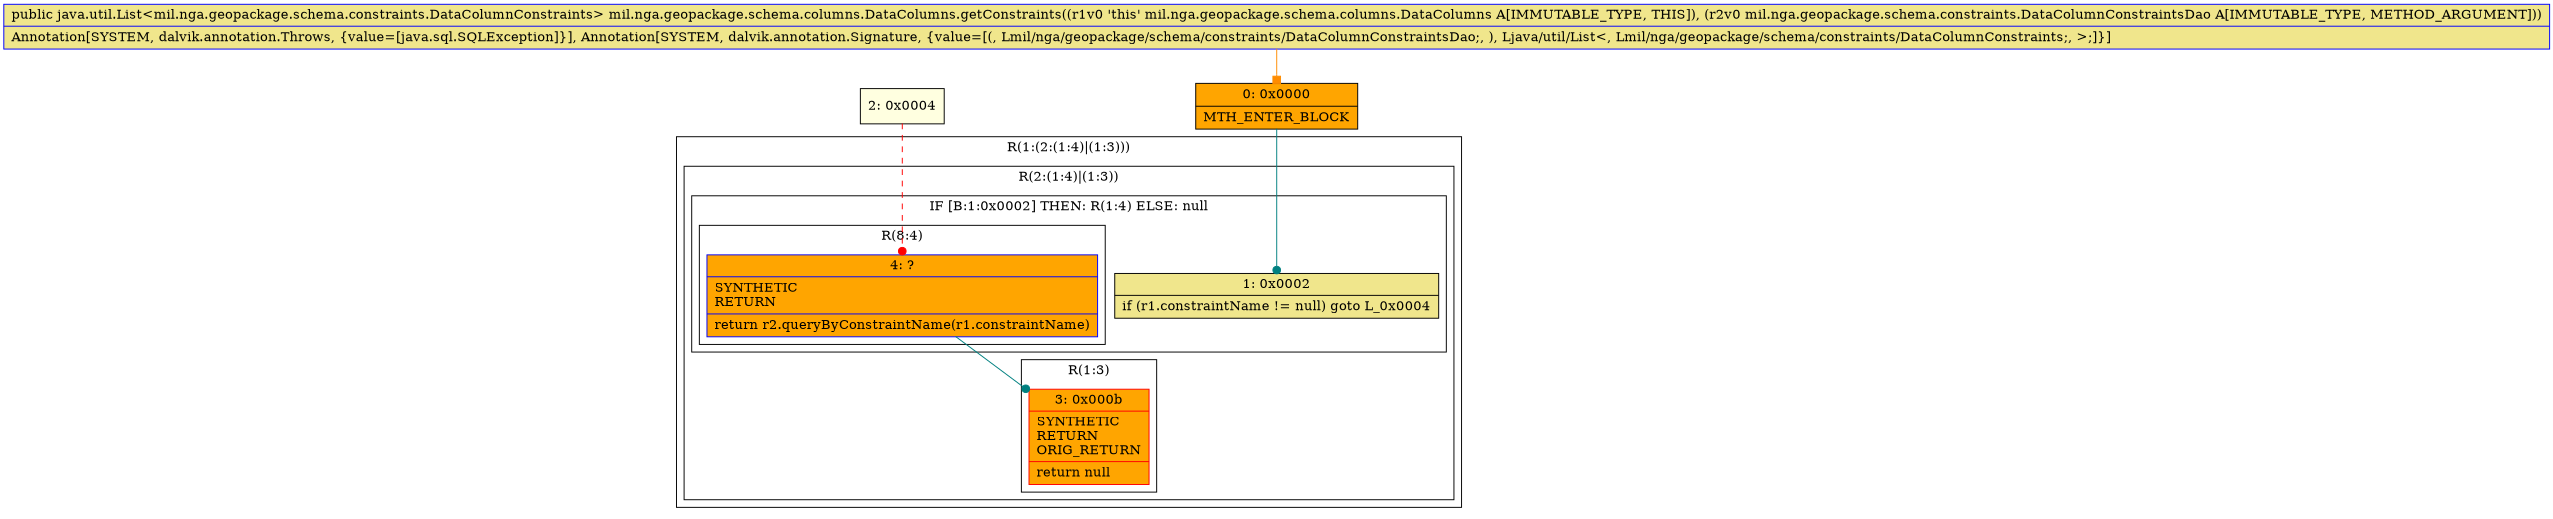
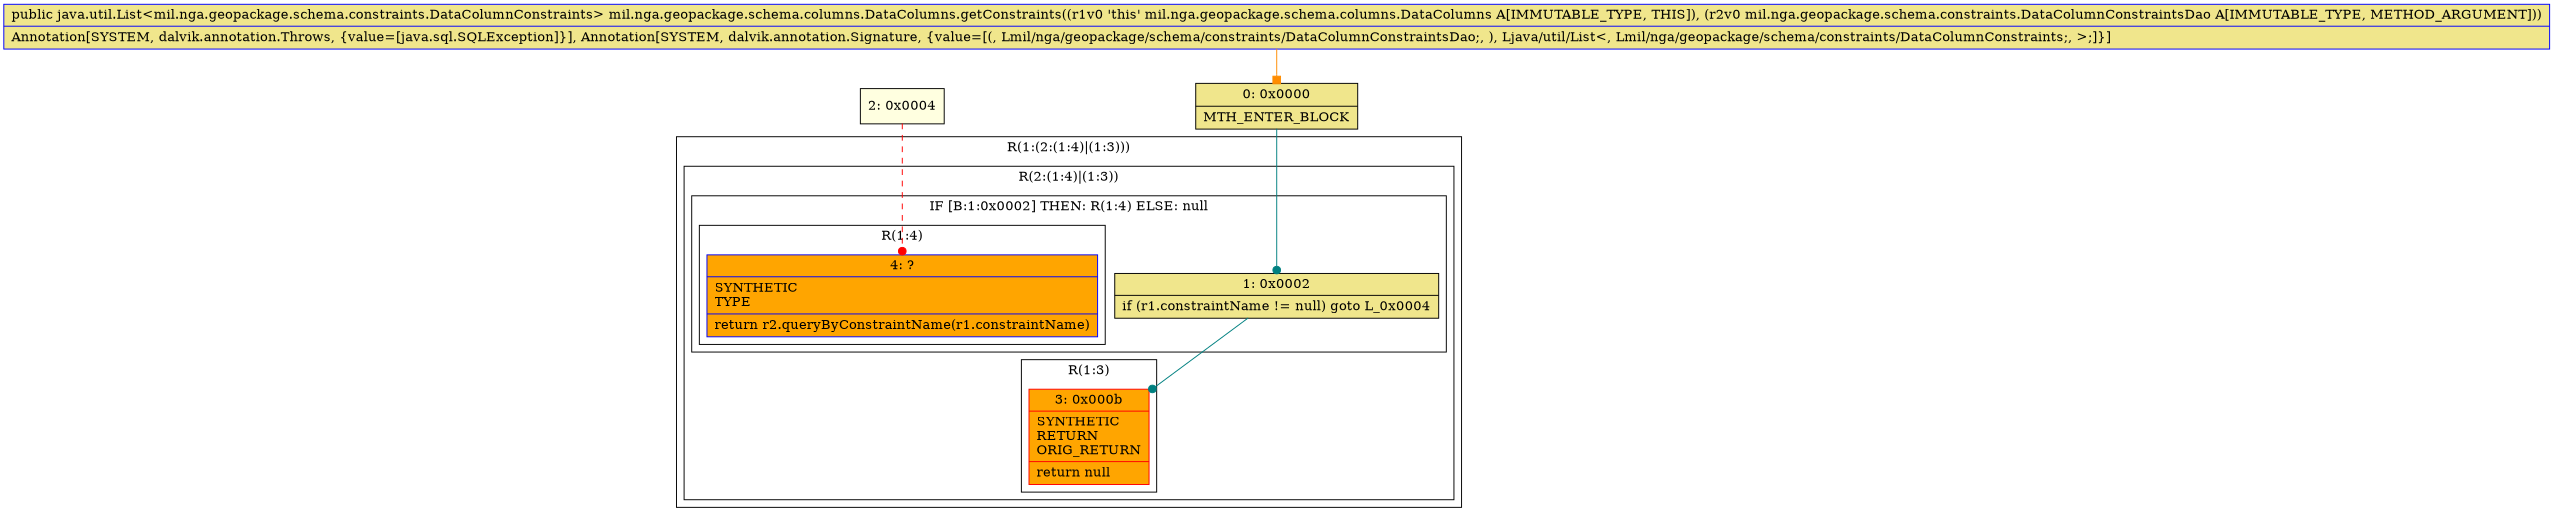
  digraph {
    node [color=black fillcolor=khaki shape=record style=filled]
    edge [arrowhead=dot color=teal style=solid]
-   n1 [color=blue fillcolor=orange label="{4\:\ ?|SYNTHETIC\lRETURN\l|return r2.queryByConstraintName(r1.constraintName)\l}"]
+   n1 [color=blue fillcolor=orange label="{4\:\ ?|SYNTHETIC\lTYPE\l|return r2.queryByConstraintName(r1.constraintName)\l}"]
    n2 [label="{1\:\ 0x0002|if (r1.constraintName != null) goto L_0x0004\l}"]
    n3 [color=red fillcolor=orange label="{3\:\ 0x000b|SYNTHETIC\lRETURN\lORIG_RETURN\l|return null\l}"]
    n4 [fillcolor=lightyellow label="{2\:\ 0x0004}"]
-   n5 [fillcolor=orange label="{0\:\ 0x0000|MTH_ENTER_BLOCK\l}"]
+   n5 [label="{0\:\ 0x0000|MTH_ENTER_BLOCK\l}"]
    n6 [color=blue label="{public java.util.List\<mil.nga.geopackage.schema.constraints.DataColumnConstraints\> mil.nga.geopackage.schema.columns.DataColumns.getConstraints((r1v0 'this' mil.nga.geopackage.schema.columns.DataColumns A[IMMUTABLE_TYPE, THIS]), (r2v0 mil.nga.geopackage.schema.constraints.DataColumnConstraintsDao A[IMMUTABLE_TYPE, METHOD_ARGUMENT]))  | Annotation[SYSTEM, dalvik.annotation.Throws, \{value=[java.sql.SQLException]\}], Annotation[SYSTEM, dalvik.annotation.Signature, \{value=[(, Lmil\/nga\/geopackage\/schema\/constraints\/DataColumnConstraintsDao;, ), Ljava\/util\/List\<, Lmil\/nga\/geopackage\/schema\/constraints\/DataColumnConstraints;, \>;]\}]\l}"]
    subgraph cluster_1 {
      label="R(1:(2:(1:4)|(1:3)))"
      subgraph cluster_2 {
        label="R(2:(1:4)|(1:3))"
        subgraph cluster_3 {
          label="IF [B:1:0x0002] THEN: R(1:4) ELSE: null"
          n2
          subgraph cluster_4 {
-           label="R(8:4)"
+           label="R(1:4)"
            n1
          }
        }
        subgraph cluster_5 {
          label="R(1:3)"
          n3
        }
      }
    }
-   n1 -> n3
+   n2 -> n3
    n4 -> n1 [color=red style=dashed]
    n5 -> n2
    n6 -> n5 [arrowhead=box color=darkorange]
  }
